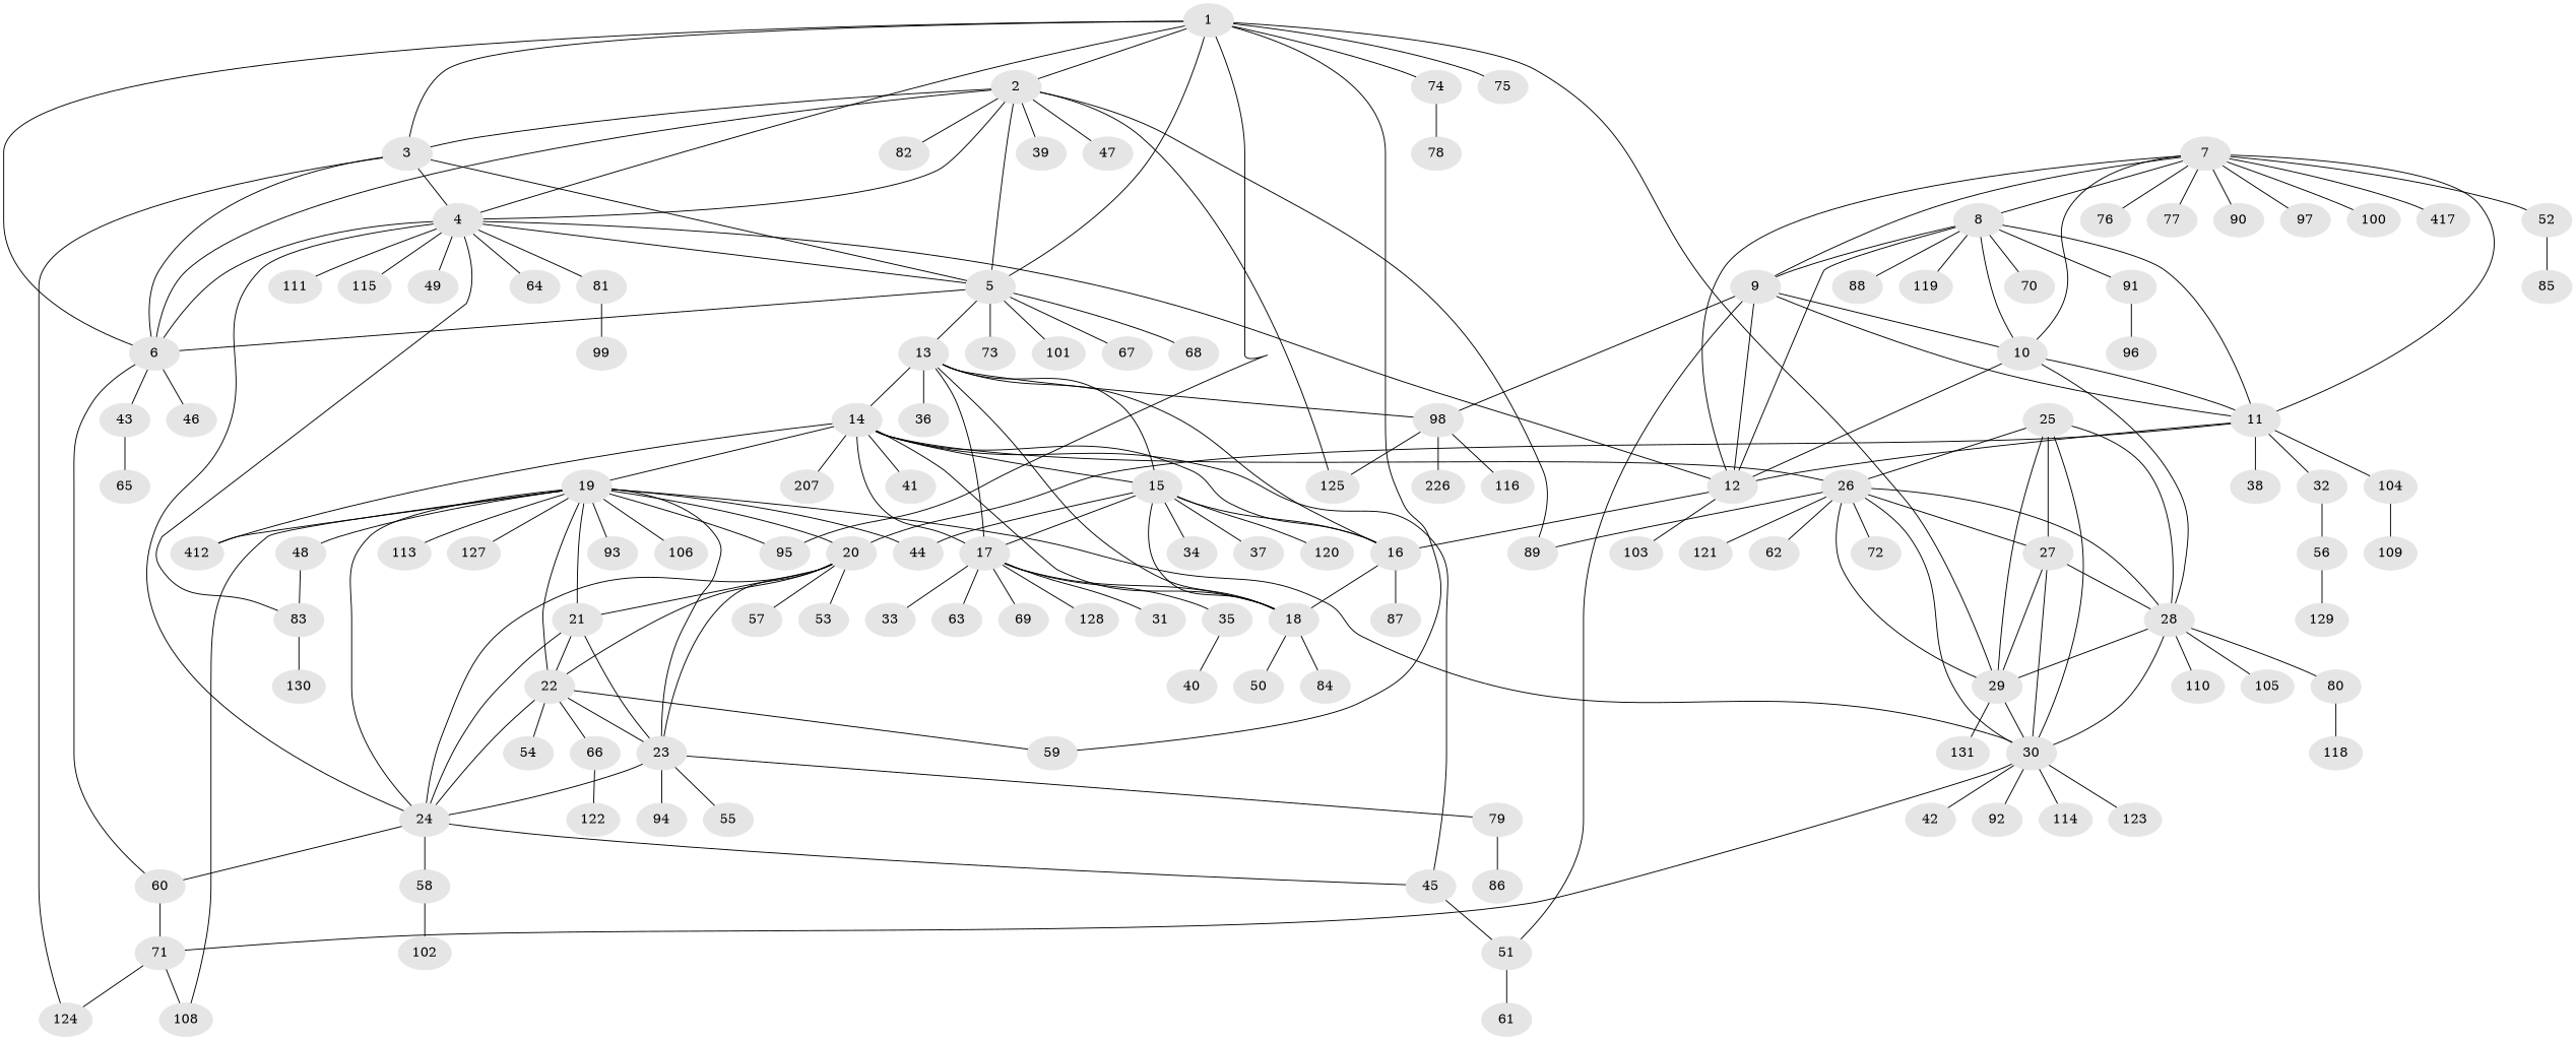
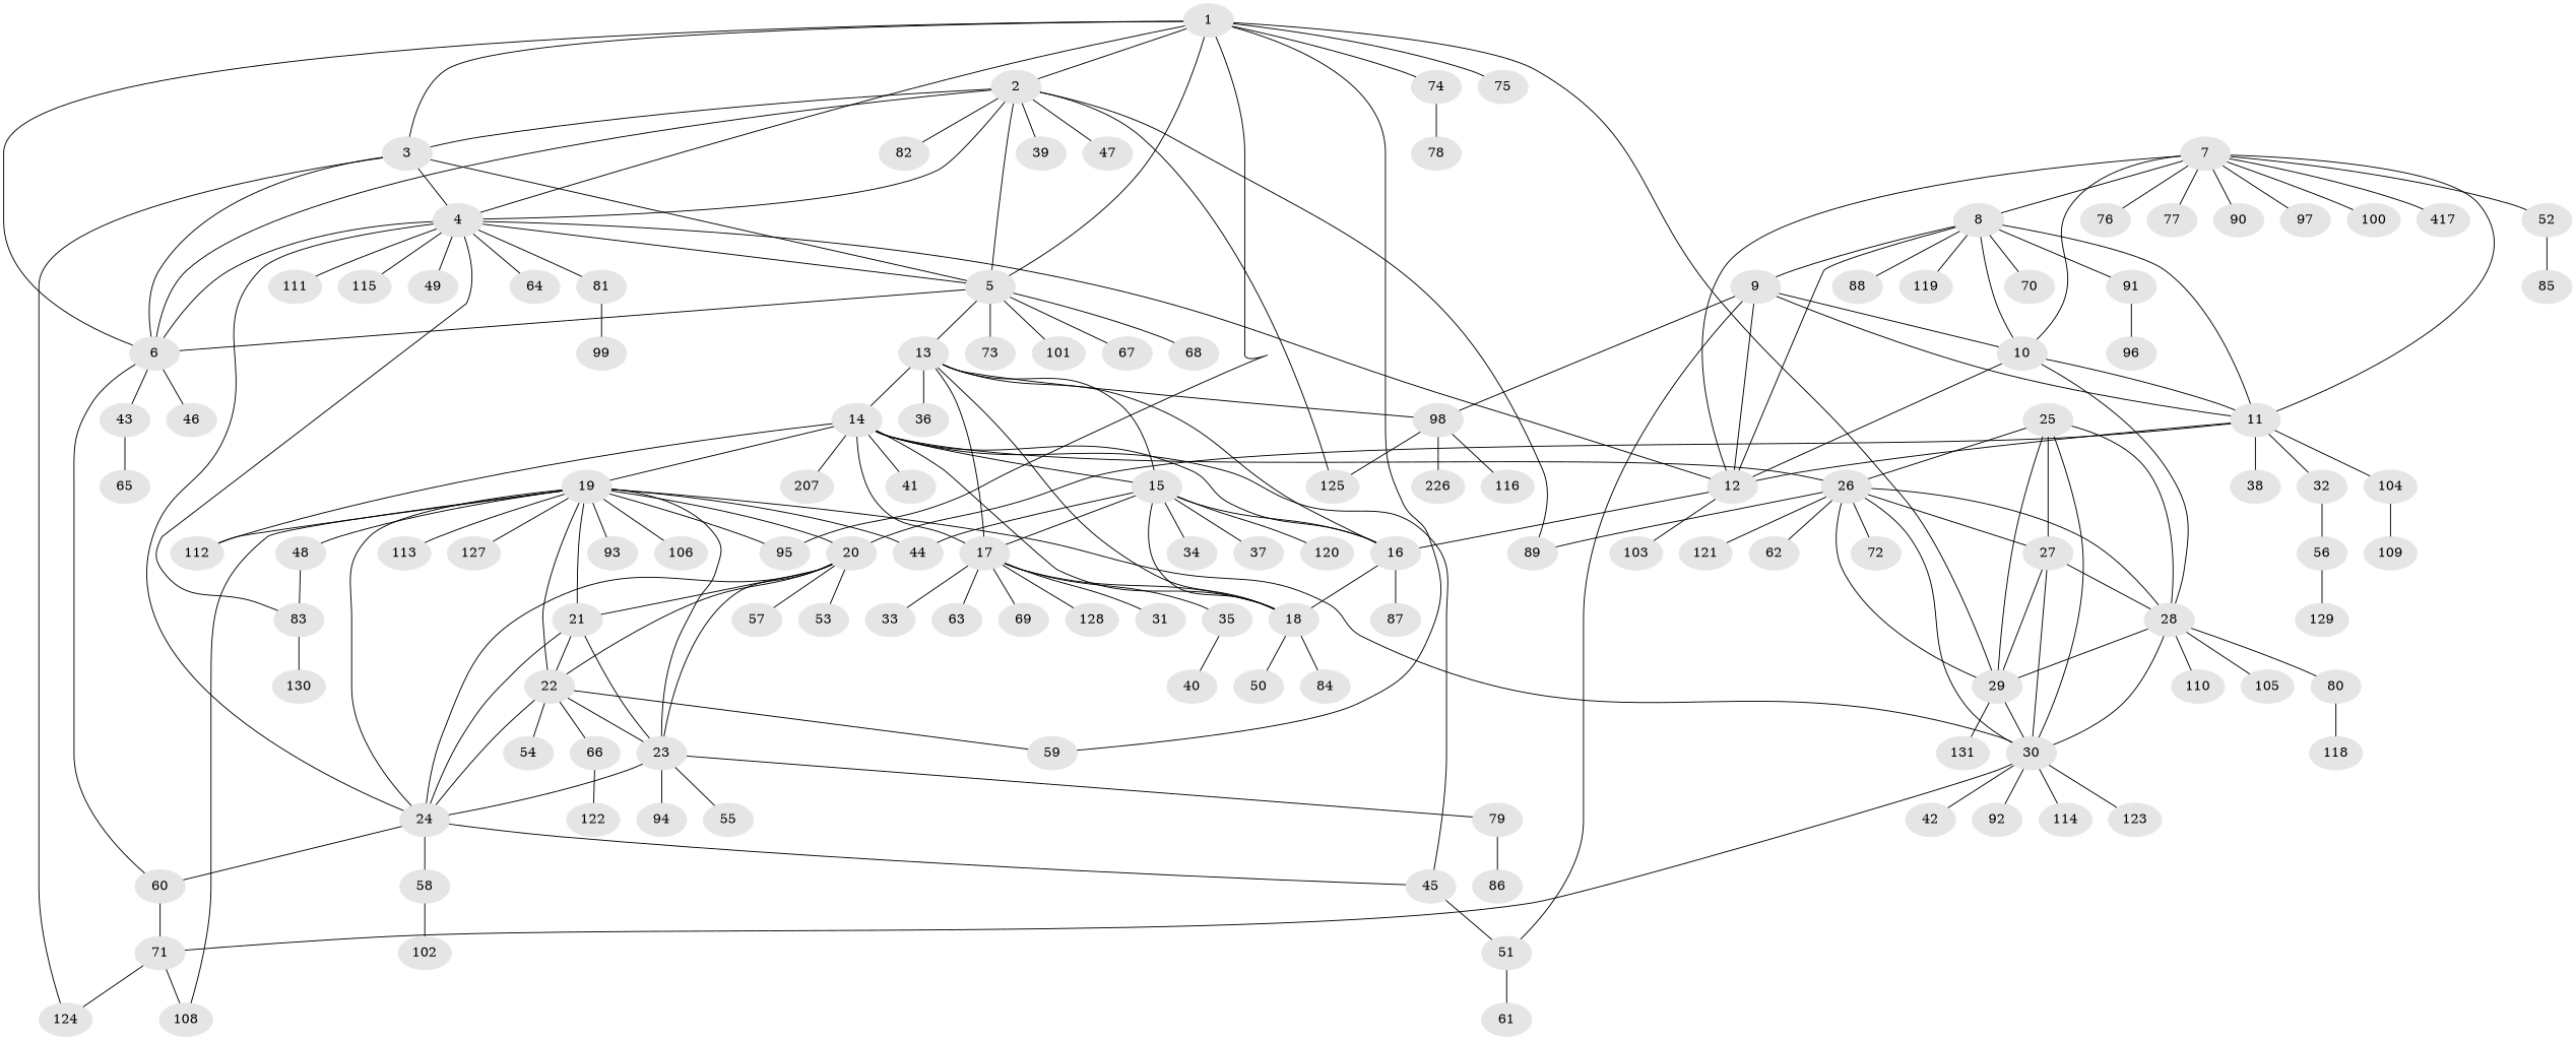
  graph {
    node [color=gray90 style=filled]
    1
    2
    3
    4
    5
    6
    29
    59
    74
    75
    95
    39
    47
    82
    89
    125
    124
    12
    24
    49
    64
    81
    83
    111
    115
    13
    67
    68
    73
    101
    43
    46
    60
    30
    131
    78
    16
    103
    45
    58
    99
    130
    98
    14
    15
    17
    18
    36
    65
    71
    7
    8
    9
    10
    11
    52
    76
    77
    90
    97
    100
    n62 [label=417]
    70
    88
    91
    119
    51
    28
    20
    32
    38
    104
    85
    96
    61
    116
    n77 [label=226]
    80
    105
    110
    21
    22
    23
    53
    57
    56
    109
    87
    19
    26
    41
    n92 [label=207]
-   112 [label=412]
+   112
    34
    37
    44
    120
    31
    33
    35
    63
    69
    128
    50
    84
    48
    93
    106
    108
    113
    127
    27
    62
    72
    121
    40
    54
    66
    55
    79
    94
    42
    92
    114
    123
    122
    86
    102
    25
    118
    129
    1 -- 2
    1 -- 3
    1 -- 4
    1 -- 5
    1 -- 6
    1 -- 29
    1 -- 59
    1 -- 74
    1 -- 75
    1 -- 95
    2 -- 3
    2 -- 4
    2 -- 5
    2 -- 6
    2 -- 39
    2 -- 47
    2 -- 82
    2 -- 89
    2 -- 125
    3 -- 4
    3 -- 5
    3 -- 6
    3 -- 124
    4 -- 5
    4 -- 6
    4 -- 12
    4 -- 24
    4 -- 49
    4 -- 64
    4 -- 81
    4 -- 83
    4 -- 111
    4 -- 115
    5 -- 6
    5 -- 13
    5 -- 67
    5 -- 68
    5 -- 73
    5 -- 101
    6 -- 43
    6 -- 46
    6 -- 60
    29 -- 30
    29 -- 131
    74 -- 78
    12 -- 16
    12 -- 103
    24 -- 60
    24 -- 45
    24 -- 58
    81 -- 99
    83 -- 130
    13 -- 16
    13 -- 98
    13 -- 14
    13 -- 15
    13 -- 17
    13 -- 18
    13 -- 36
    43 -- 65
    60 -- 71
    30 -- 71
    30 -- 42
    30 -- 92
    30 -- 114
    30 -- 123
    16 -- 18
    16 -- 87
    45 -- 51
    58 -- 102
    98 -- 125
    98 -- 116
    98 -- n77
    14 -- 16
    14 -- 45
    14 -- 15
    14 -- 17
    14 -- 18
    14 -- 19
    14 -- 26
    14 -- 41
    14 -- n92
    14 -- 112
    15 -- 16
    15 -- 17
    15 -- 18
    15 -- 34
    15 -- 37
    15 -- 44
    15 -- 120
    17 -- 18
    17 -- 31
    17 -- 33
    17 -- 35
    17 -- 63
    17 -- 69
    17 -- 128
    18 -- 50
    18 -- 84
    71 -- 124
    71 -- 108
    7 -- 12
    7 -- 8
-   7 -- 9
    7 -- 10
    7 -- 11
    7 -- 52
    7 -- 76
    7 -- 77
    7 -- 90
    7 -- 97
    7 -- 100
    7 -- n62
    8 -- 12
    8 -- 9
    8 -- 10
    8 -- 11
    8 -- 70
    8 -- 88
    8 -- 91
    8 -- 119
    9 -- 12
    9 -- 98
    9 -- 10
    9 -- 11
    9 -- 51
    10 -- 12
    10 -- 11
    10 -- 28
    11 -- 12
    11 -- 20
    11 -- 32
    11 -- 38
    11 -- 104
    52 -- 85
    91 -- 96
    51 -- 61
    28 -- 29
    28 -- 30
    28 -- 80
    28 -- 105
    28 -- 110
    20 -- 24
    20 -- 21
    20 -- 22
    20 -- 23
    20 -- 53
    20 -- 57
    32 -- 56
    104 -- 109
    80 -- 118
    21 -- 24
    21 -- 22
    21 -- 23
    22 -- 59
    22 -- 24
    22 -- 23
    22 -- 54
    22 -- 66
    23 -- 24
    23 -- 55
    23 -- 79
    23 -- 94
    56 -- 129
    19 -- 95
    19 -- 24
    19 -- 30
    19 -- 20
    19 -- 21
    19 -- 22
    19 -- 23
    19 -- 112
    19 -- 44
    19 -- 48
    19 -- 93
    19 -- 106
    19 -- 108
    19 -- 113
    19 -- 127
    26 -- 29
    26 -- 89
    26 -- 30
    26 -- 28
    26 -- 27
    26 -- 62
    26 -- 72
    26 -- 121
    35 -- 40
    48 -- 83
    27 -- 29
    27 -- 30
    27 -- 28
    66 -- 122
    79 -- 86
    25 -- 29
    25 -- 30
    25 -- 28
    25 -- 26
    25 -- 27
  }
